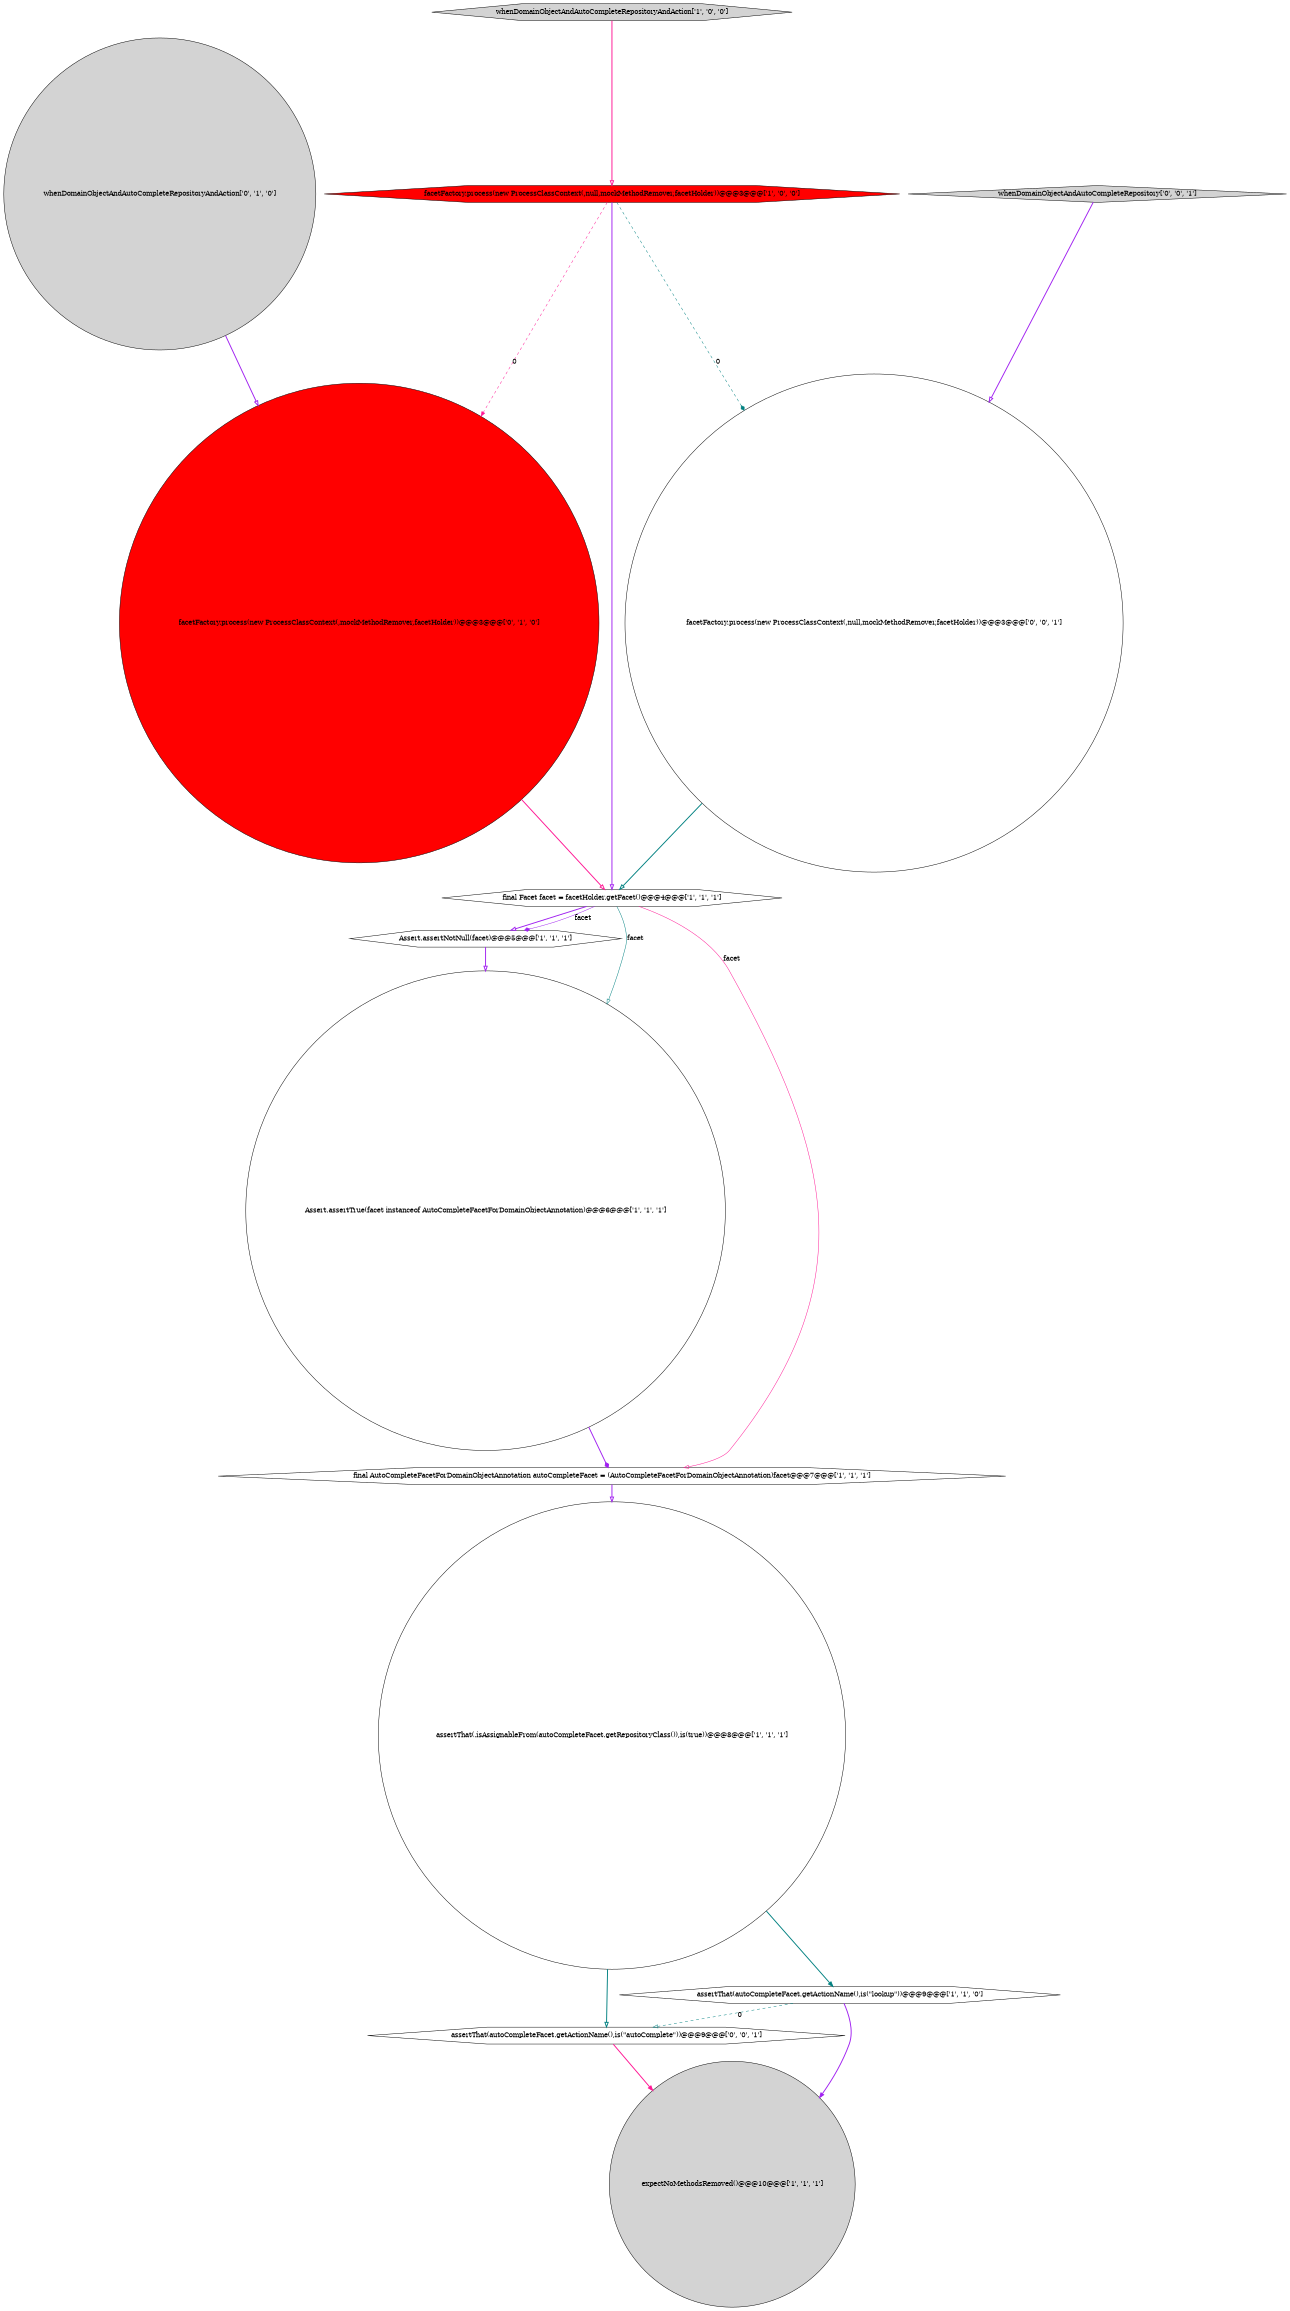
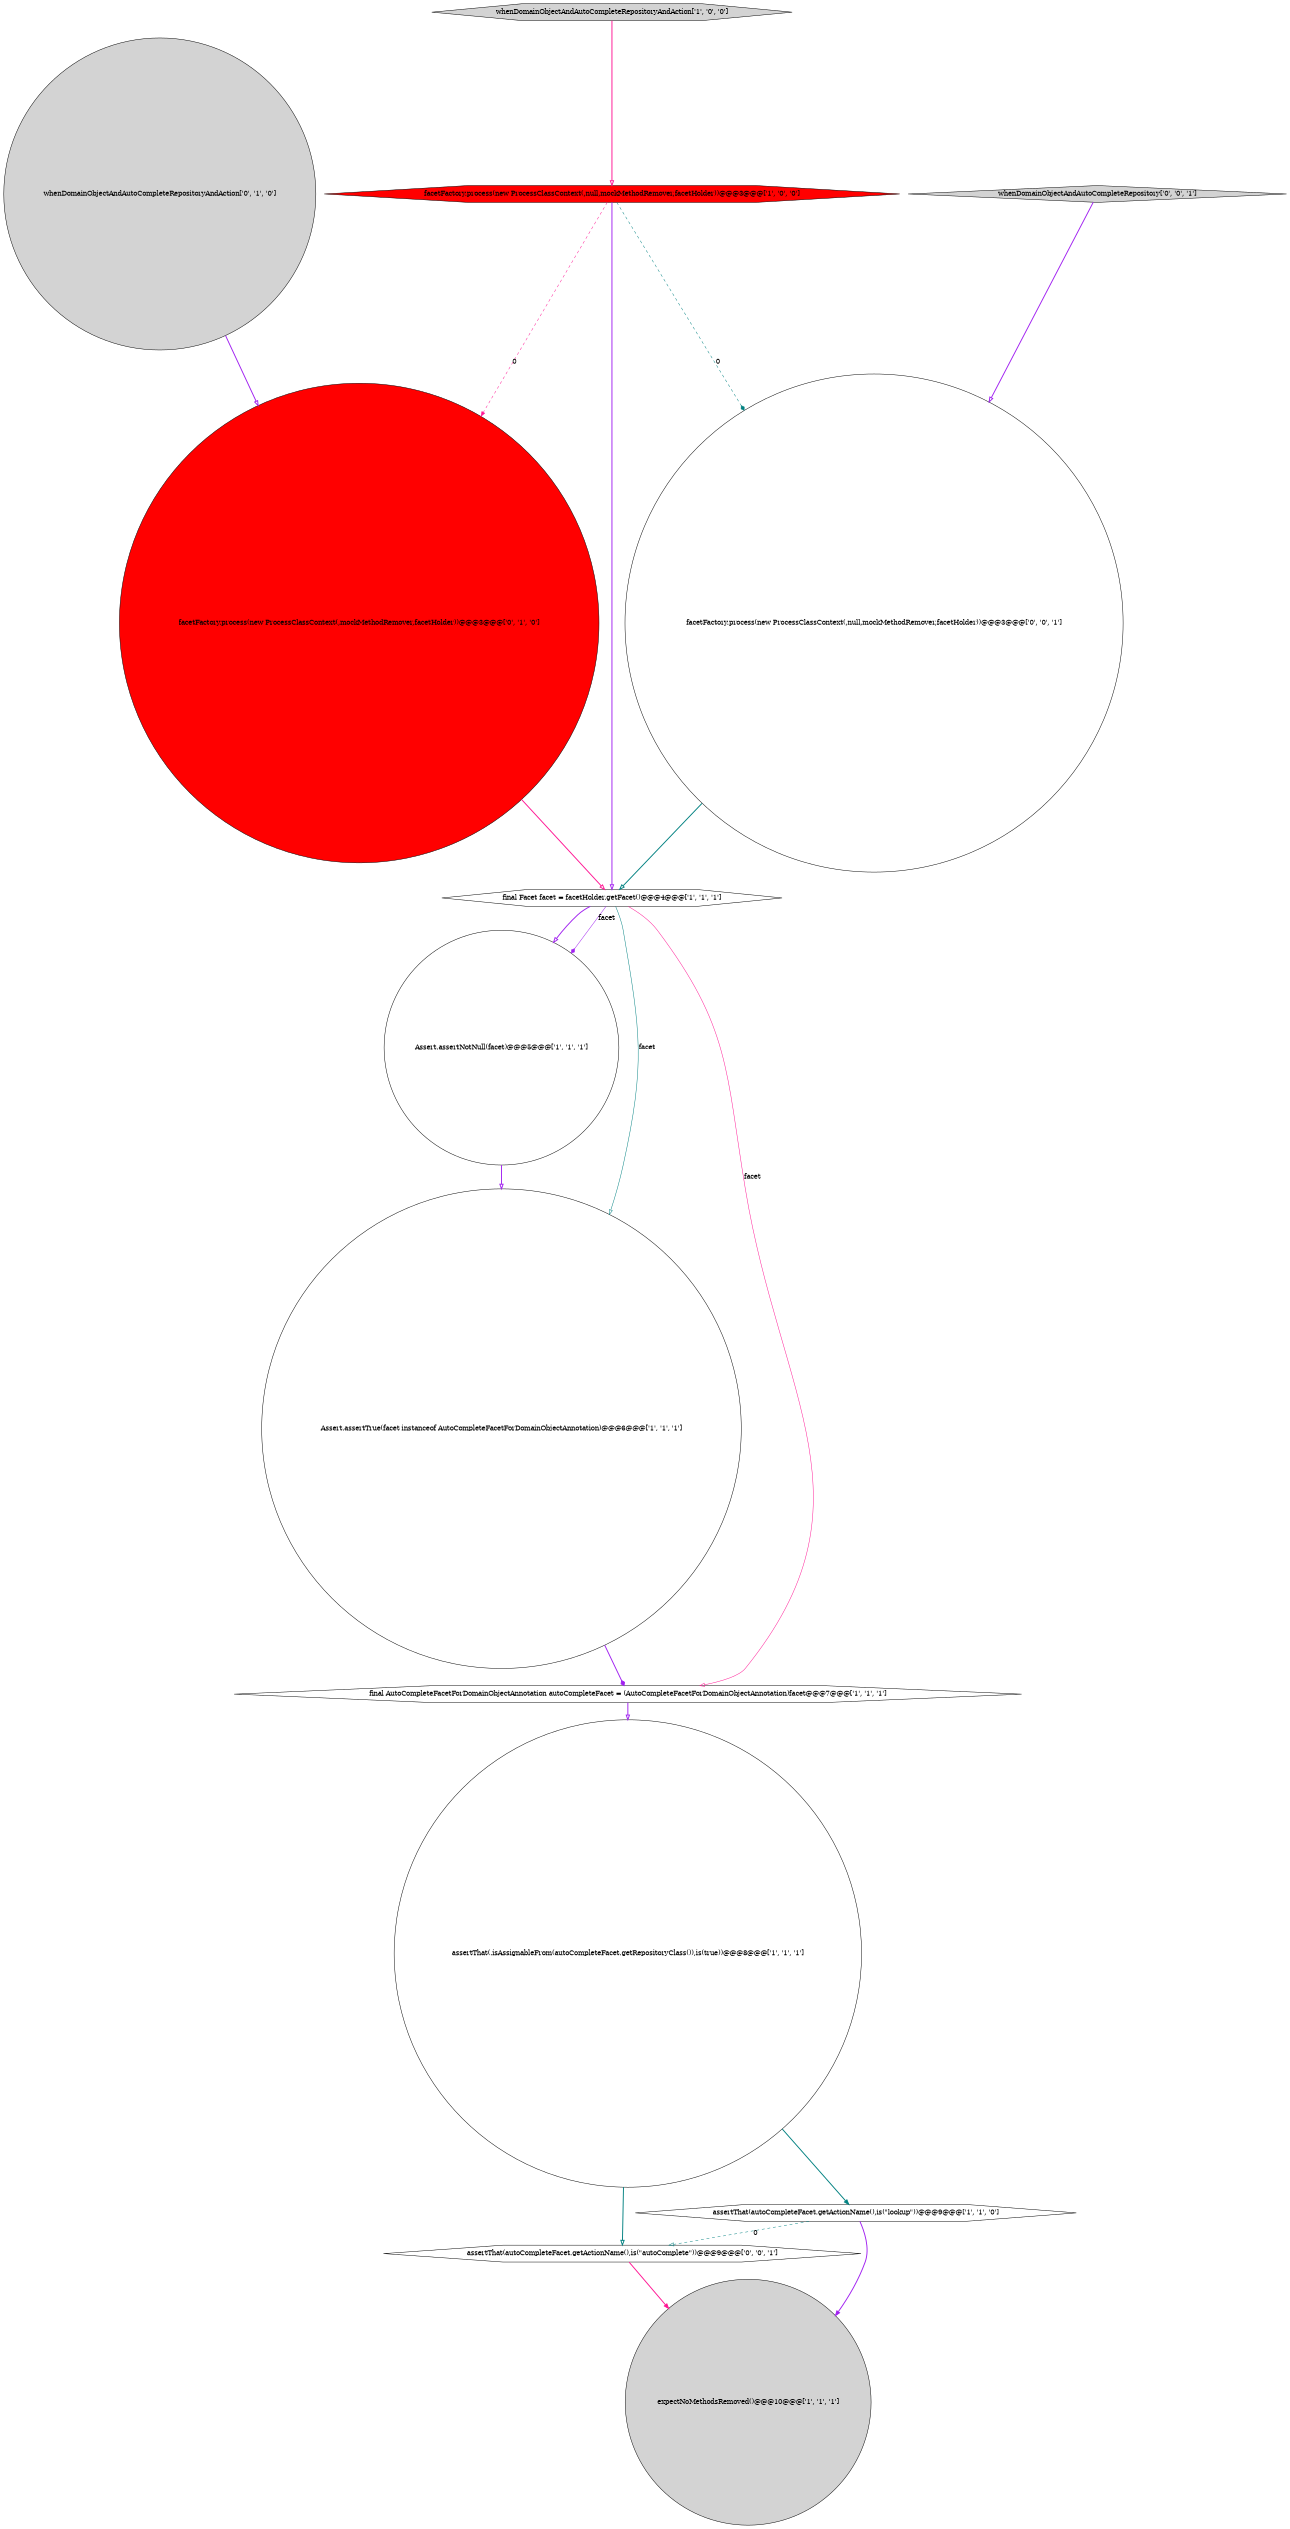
  digraph {
    node [fillcolor=white shape=circle style=filled]
    edge [style=bold color=purple arrowhead=onormal]
-   n1 [label="Assert.assertNotNull(facet)@@@5@@@['1', '1', '1']" shape=hexagon]
+   n1 [label="Assert.assertNotNull(facet)@@@5@@@['1', '1', '1']"]
    n2 [label="Assert.assertTrue(facet instanceof AutoCompleteFacetForDomainObjectAnnotation)@@@6@@@['1', '1', '1']"]
    n3 [label="final AutoCompleteFacetForDomainObjectAnnotation autoCompleteFacet = (AutoCompleteFacetForDomainObjectAnnotation)facet@@@7@@@['1', '1', '1']" shape=hexagon]
    n4 [label="assertThat(.isAssignableFrom(autoCompleteFacet.getRepositoryClass()),is(true))@@@8@@@['1', '1', '1']"]
    n5 [label="facetFactory.process(new ProcessClassContext(,null,mockMethodRemover,facetHolder))@@@3@@@['0', '0', '1']"]
    n6 [label="final Facet facet = facetHolder.getFacet()@@@4@@@['1', '1', '1']" shape=hexagon]
    n7 [label="assertThat(autoCompleteFacet.getActionName(),is(\"autoComplete\"))@@@9@@@['0', '0', '1']" shape=hexagon]
    n8 [fillcolor=lightgray label="expectNoMethodsRemoved()@@@10@@@['1', '1', '1']"]
    n9 [fillcolor=red label="facetFactory.process(new ProcessClassContext(,mockMethodRemover,facetHolder))@@@3@@@['0', '1', '0']"]
    n10 [fillcolor=lightgray label="whenDomainObjectAndAutoCompleteRepositoryAndAction['0', '1', '0']"]
    n11 [fillcolor=red label="facetFactory.process(new ProcessClassContext(,null,mockMethodRemover,facetHolder))@@@3@@@['1', '0', '0']" shape=hexagon]
    n12 [fillcolor=lightgray label="whenDomainObjectAndAutoCompleteRepository['0', '0', '1']" shape=diamond]
    n13 [label="assertThat(autoCompleteFacet.getActionName(),is(\"lookup\"))@@@9@@@['1', '1', '0']" shape=hexagon]
    n14 [fillcolor=lightgray label="whenDomainObjectAndAutoCompleteRepositoryAndAction['1', '0', '0']" shape=hexagon]
    n1 -> n2
    n2 -> n3 [arrowhead=diamond]
    n3 -> n4
    n4 -> n7 [color=teal]
    n4 -> n13 [color=teal arrowhead=normal]
    n5 -> n6 [color=teal]
    n6 -> n1
    n6 -> n1 [label=facet style=solid arrowhead=diamond]
    n6 -> n2 [label=facet style=solid color=teal]
    n6 -> n3 [label=facet style=solid color=deeppink]
    n7 -> n8 [color=deeppink arrowhead=normal]
    n9 -> n6 [color=deeppink]
    n10 -> n9
    n11 -> n5 [label=0 style=dashed color=teal arrowhead=diamond]
    n11 -> n6
    n11 -> n9 [label=0 style=dashed color=deeppink arrowhead=normal]
    n12 -> n5
    n13 -> n7 [label=0 style=dashed color=teal]
    n13 -> n8 [arrowhead=normal]
    n14 -> n11 [color=deeppink]
  }
